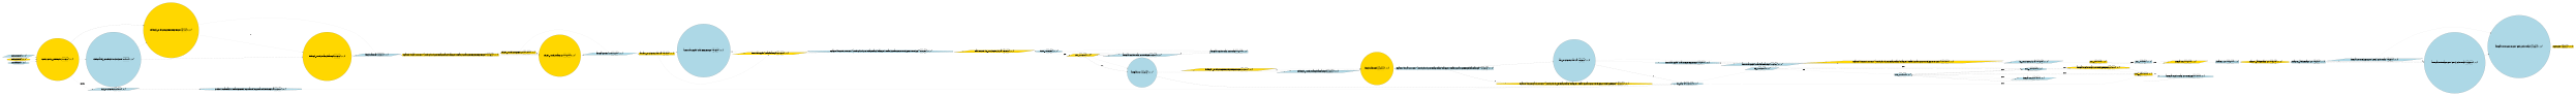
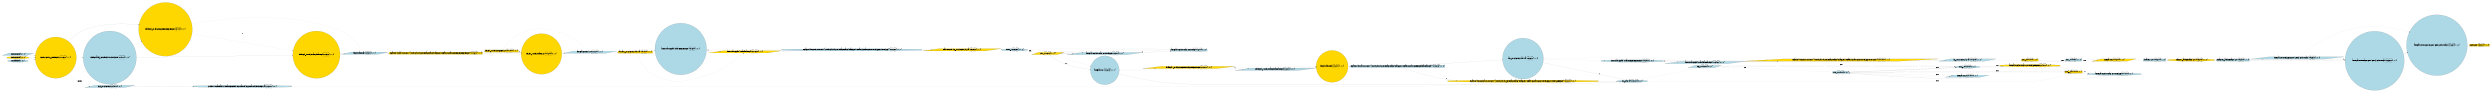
  digraph {
    fontname="DejaVu Serif"
    rankdir=LR
    node [fillcolor=lightblue fontname="DejaVu Serif" shape=parallelogram style=filled]
    edge [arrowhead=normal fontname="DejaVu Serif" style=dotted]
    n1 [label="assertEquals(count,2)@@@44@@@['0', '0', '1']"]
    n2 [fillcolor=gold label="count++@@@26@@@['1', '1', '1']"]
    n3 [label="assertEquals(count,1)@@@28@@@['1', '1', '1']" shape=circle]
    n4 [label="assertEquals(rev.getShortMessage(),COMMIT_MESSAGE)@@@25@@@['1', '0', '1']"]
    n5 [label="assertEquals(rev.getShortMessage(),commitMessage)@@@26@@@['0', '1', '0']" shape=box]
    n6 [label="File fileToAdd1 = new File(gitLocalRepo,filenameBranchToAdd)@@@30@@@['0', '1', '0']"]
    n7 [fillcolor=gold label="File fileToAdd1 = new File(GIT_LOCAL_REPO,FILENAME_BRANCH_TO_ADD)@@@30@@@['1', '0', '0']"]
    n8 [label="logs = git.log().call()@@@37@@@['0', '0', '1']" shape=octagon]
    n9 [fillcolor=gold label="fileToAdd1.createNewFile()@@@31@@@['1', '1', '0']" shape=circle]
    n10 [label="template.send(\"direct:add\",new Processor(){@Override public void process(Exchange exchange){exchange.getIn().setHeader(GitConstants.GIT_FILE_NAME,filenameBranchToAdd)}})@@@32@@@['1', '1', '0']" shape=box]
    n11 [label="logs = new Git(repository).log().call()@@@46@@@['1', '1', '0']"]
    n12 [fillcolor=gold label="count = 0@@@47@@@['1', '1', '0']" shape=box]
    n13 [label="count++@@@49@@@['1', '1', '0']" shape=box]
    n14 [label="count == 0@@@40@@@['0', '0', '1']" shape=octagon]
    n15 [fillcolor=gold label="assertEquals(rev.getShortMessage(),COMMIT_MESSAGE_BRANCH)@@@40@@@['0', '0', '1']" shape=octagon]
    n16 [fillcolor=gold label="count == 1@@@41@@@['0', '0', '1']" shape=box]
    n17 [label="assertEquals(rev.getShortMessage(),COMMIT_MESSAGE)@@@41@@@['0', '0', '1']" shape=octagon]
    n18 [label="count++@@@42@@@['0', '0', '1']" shape=box]
    n19 [label="Git git = new Git(repository)@@@29@@@['0', '0', '1']"]
    n20 [label="git.checkout().setCreateBranch(true).setName(BRANCH_TEST).setUpstreamMode(SetupUpstreamMode.SET_UPSTREAM).call()@@@30@@@['0', '0', '1']" shape=octagon]
    n21 [fillcolor=gold label="template.send(\"direct:commit-branch\",new Processor(){@Override public void process(Exchange exchange){exchange.getIn().setHeader(GitConstants.GIT_COMMIT_MESSAGE,COMMIT_MESSAGE_BRANCH)}})@@@31@@@['0', '0', '1']" shape=octagon]
    n22 [label="assertEquals(COMMIT_MESSAGE,ex2.getOut().getBody().getShortMessage())@@@55@@@['1', '0', '0']"]
    n23 [label="assertEquals(commitMessage,ex2.getOut().getBody().getShortMessage())@@@55@@@['0', '1', '0']" shape=circle]
    n24 [label="assertEquals(\"Test test Commit\",ex1.getOut().getBody().getShortMessage())@@@56@@@['1', '1', '0']" shape=circle]
    n25 [fillcolor=gold label="repository.close()@@@57@@@['1', '1', '0']" shape=box]
    n26 [label="assertTrue(status.getAdded().contains(filenameBranchToAdd))@@@39@@@['0', '1', '0']"]
    n27 [fillcolor=gold label="template.send(\"direct:commit\",new Processor(){@Override public void process(Exchange exchange){exchange.getIn().setHeader(GitConstants.GIT_COMMIT_MESSAGE,\"Test test Commit\")}})@@@40@@@['1', '1', '0']"]
    n28 [label="count = 0@@@38@@@['0', '0', '1']"]
    n29 [fillcolor=gold label="template.send(\"direct:add\",new Processor(){@Override public void process(Exchange exchange){exchange.getIn().setHeader(GitConstants.GIT_FILE_NAME,FILENAME_TO_ADD)}})@@@6@@@['1', '1', '1']" shape=box]
    n30 [fillcolor=gold label="File gitDir = new File(GIT_LOCAL_REPO,\".git\")@@@12@@@['1', '0', '1']" shape=box]
    n31 [fillcolor=gold label="File gitDir = new File(gitLocalRepo,\".git\")@@@13@@@['0', '1', '0']" shape=circle]
    n32 [label="assertEquals(gitDir.exists(),true)@@@13@@@['1', '1', '1']"]
    n33 [fillcolor=gold label="assertEquals(count,2)@@@51@@@['1', '1', '0']"]
    n34 [label="Thread.sleep(1 * 5000)@@@52@@@['1', '1', '0']" shape=box]
    n35 [label="template.send(\"direct:commit\",new Processor(){@Override public void process(Exchange exchange){exchange.getIn().setHeader(GitConstants.GIT_COMMIT_MESSAGE,COMMIT_MESSAGE)}})@@@16@@@['1', '1', '1']" shape=octagon]
    n36 [fillcolor=gold label="Iterable<RevCommit> logs = new Git(repository).log().call()@@@22@@@['1', '1', '1']"]
    n37 [label="int count = 0@@@23@@@['1', '1', '1']" shape=octagon]
    n38 [label="commitConsumerTest['0', '1', '0']"]
    n39 [fillcolor=gold label="Repository repository = getTestRepository()@@@3@@@['1', '1', '1']" shape=circle]
    n40 [fillcolor=gold label="File fileToAdd = new File(GIT_LOCAL_REPO,FILENAME_TO_ADD)@@@4@@@['1', '0', '1']" shape=circle]
    n41 [label="MockEndpoint added = getMockEndpoint(\"mock:result-commit\")@@@4@@@['1', '1', '0']" shape=circle]
    n42 [label="assertTrue(status.getAdded().contains(FILENAME_TO_ADD))@@@15@@@['1', '0', '1']" shape=circle]
    n43 [fillcolor=gold label="assertTrue(status.getAdded().contains(filenameToAdd))@@@16@@@['0', '1', '0']"]
    n44 [label="status = new Git(repository).status().call()@@@38@@@['1', '1', '0']" shape=circle]
    n45 [label="assertTrue(status.getAdded().contains(FILENAME_BRANCH_TO_ADD))@@@39@@@['1', '0', '0']" shape=octagon]
    n46 [label="Exchange ex2 = added.getExchanges().get(1)@@@54@@@['1', '1', '0']" shape=box]
    n47 [label="fileToAdd.createNewFile()@@@5@@@['1', '1', '1']"]
    n48 [fillcolor=gold label="File fileToAdd = new File(gitLocalRepo,filenameToAdd)@@@5@@@['0', '1', '0']" shape=circle]
    n49 [fillcolor=gold label="Exchange ex1 = added.getExchanges().get(0)@@@53@@@['1', '1', '0']" shape=octagon]
    n50 [fillcolor=gold label="Status status = new Git(repository).status().call()@@@14@@@['1', '1', '1']" shape=box]
    n51 [fillcolor=gold label="commitConsumerTest['1', '0', '0']" shape=octagon]
    n52 [label="commitBranchTest['0', '0', '1']" shape=octagon]
    n2 -> n3 [arrowhead=tee label=count style=dashed]
    n2 -> n3
    n2 -> n4 [arrowhead=box style=dashed]
    n2 -> n5 [arrowhead=tee]
    n3 -> n6 [arrowhead=tee]
    n3 -> n7
    n3 -> n8 [arrowhead=box style=dashed]
    n4 -> n2 [arrowhead=tee style=dashed]
    n4 -> n5 [arrowhead=box label=0 style=dashed]
    n5 -> n2 [arrowhead=box]
    n6 -> n9 [style=dashed]
    n7 -> n6 [arrowhead=box label=0]
    n7 -> n9 [arrowhead=box]
    n8 -> n16 [arrowhead=tee label=count]
    n8 -> n28 [arrowhead=box]
    n9 -> n10
    n10 -> n21 [arrowhead=tee label=0 style=dashed]
    n10 -> n44 [arrowhead=tee style=dashed]
    n11 -> n12 [arrowhead=tee]
    n12 -> n13
    n12 -> n13 [arrowhead=tee label=count style=dashed]
    n13 -> n33 [arrowhead=tee label=count]
    n13 -> n33 [arrowhead=tee style=dashed]
    n14 -> n15 [arrowhead=tee]
    n14 -> n15 [arrowhead=tee label=true style=dashed]
    n14 -> n16
    n15 -> n16 [style=dashed]
    n16 -> n17 [arrowhead=box]
    n16 -> n17 [label=true]
    n16 -> n18 [arrowhead=tee]
    n17 -> n18 [style=dashed]
    n18 -> n1
    n18 -> n1 [arrowhead=box label=count]
    n18 -> n14 [arrowhead=box label=count style=dashed]
    n18 -> n14 [arrowhead=tee style=dashed]
    n18 -> n16 [arrowhead=tee label=count style=dashed]
    n19 -> n20 [arrowhead=box style=dashed]
    n20 -> n21 [arrowhead=box]
    n21 -> n8 [style=dashed]
    n22 -> n23 [label=0]
    n22 -> n24 [arrowhead=box]
    n23 -> n24 [arrowhead=box style=dashed]
    n24 -> n25 [arrowhead=tee style=dashed]
    n26 -> n27 [arrowhead=box style=dashed]
    n27 -> n11 [arrowhead=tee style=dashed]
    n28 -> n14 [arrowhead=tee style=dashed]
    n28 -> n14 [label=count]
    n28 -> n18 [arrowhead=tee label=true]
    n29 -> n30 [arrowhead=tee style=dashed]
    n29 -> n31 [arrowhead=tee style=dashed]
    n30 -> n31 [arrowhead=tee label=0 style=dashed]
    n30 -> n32 [arrowhead=tee]
    n31 -> n32
    n32 -> n50 [arrowhead=box]
    n33 -> n34 [arrowhead=tee]
    n34 -> n49
    n35 -> n36 [arrowhead=tee]
    n36 -> n37
-   n37 -> n2 [arrowhead=box label=count]
+   n2 -> n37 [arrowhead=box label=count]
    n37 -> n4
    n37 -> n5
    n38 -> n39
    n39 -> n19 [arrowhead=box label=repository]
    n39 -> n40 [arrowhead=box style=dashed]
    n39 -> n41
    n40 -> n47
    n40 -> n48 [label=0]
    n41 -> n40
    n41 -> n48 [style=dashed]
    n42 -> n35
    n42 -> n43 [arrowhead=box label=0 style=dashed]
    n43 -> n35 [arrowhead=box style=dashed]
    n44 -> n8 [label=0 style=dashed]
    n44 -> n26 [arrowhead=tee]
    n44 -> n45
    n45 -> n26 [arrowhead=tee label=0 style=dashed]
    n45 -> n27 [arrowhead=tee style=dashed]
    n46 -> n22
    n46 -> n23 [style=dashed]
    n47 -> n29 [style=dashed]
    n48 -> n47 [arrowhead=tee style=dashed]
    n49 -> n46 [arrowhead=box]
    n50 -> n42
    n50 -> n43 [arrowhead=box]
    n51 -> n39 [arrowhead=box]
    n52 -> n39
  }
